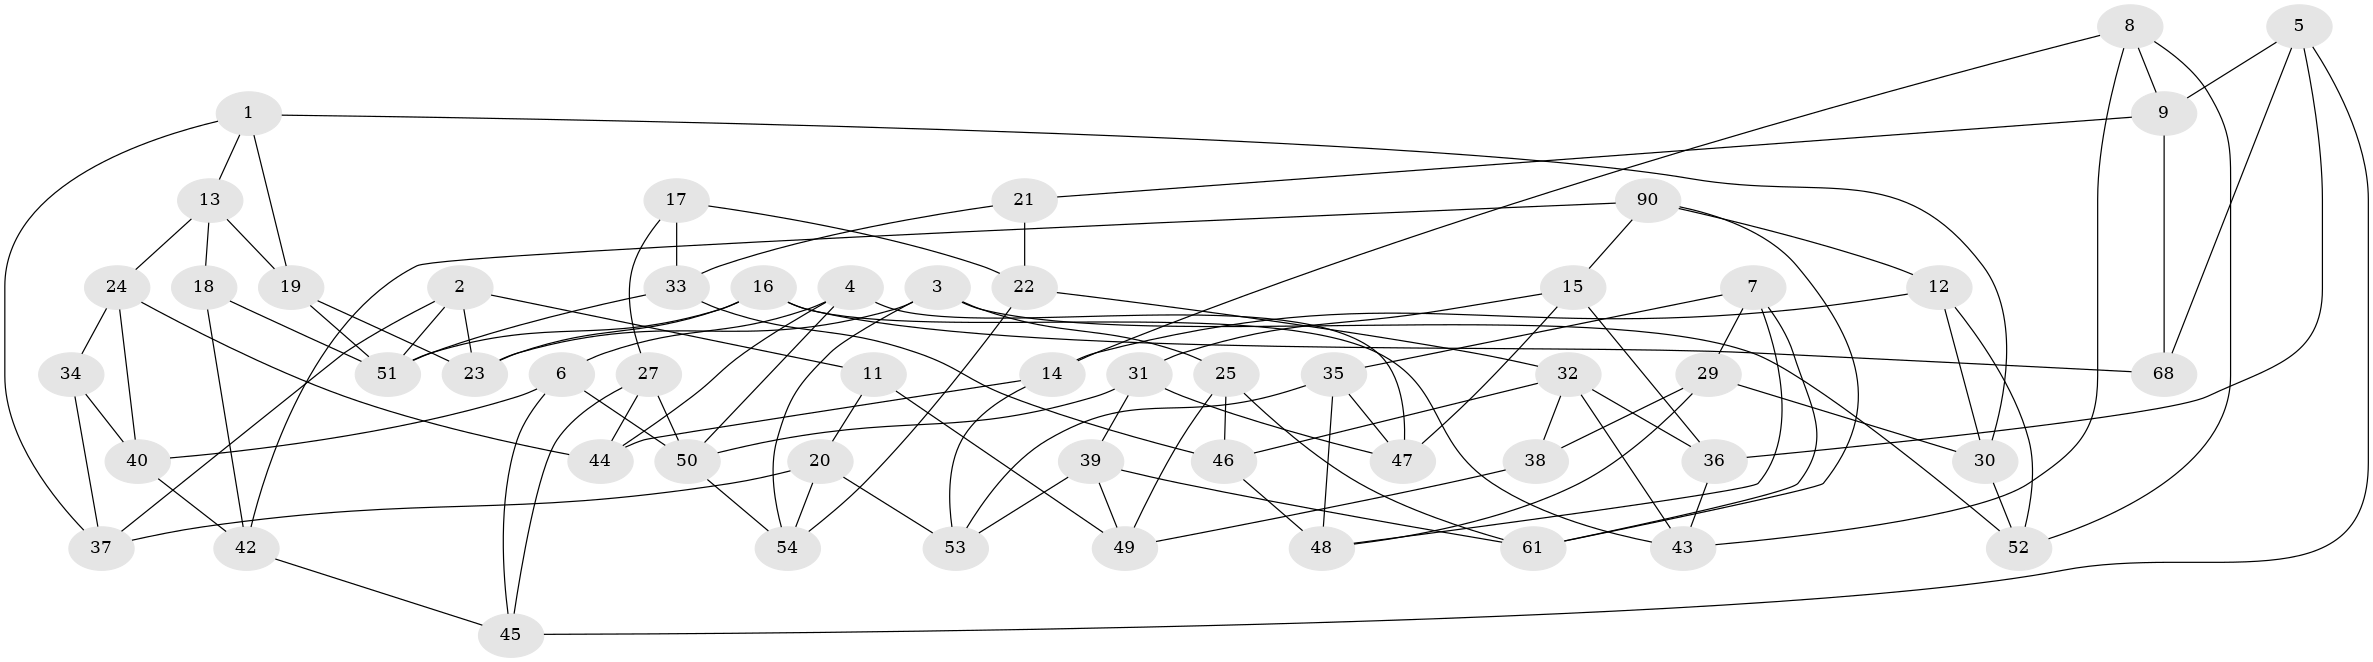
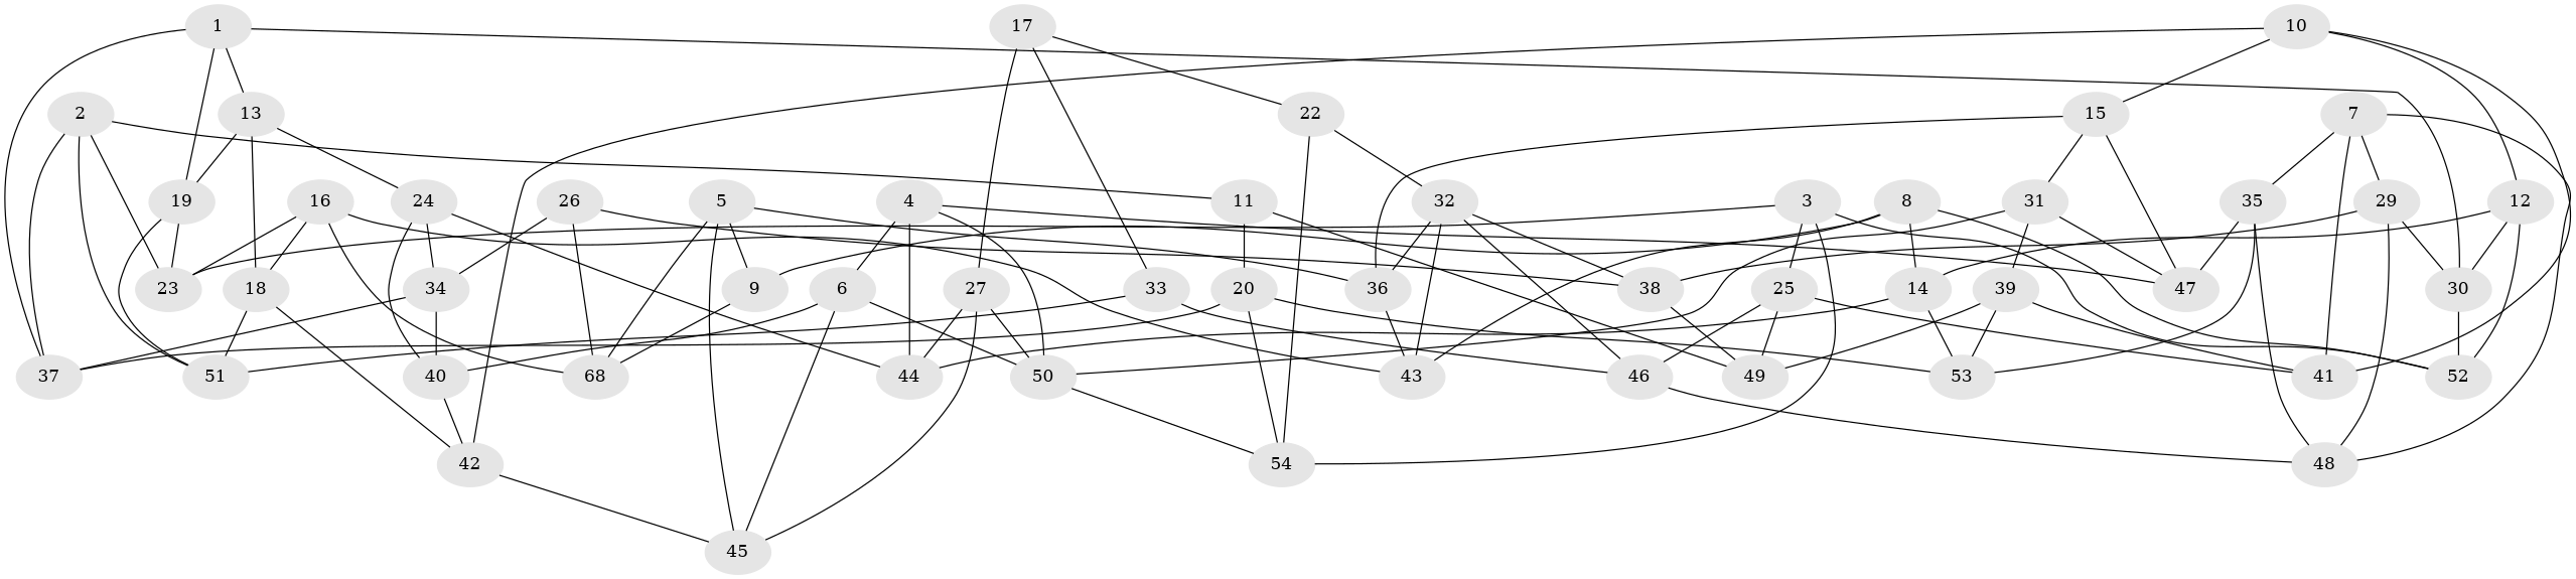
  graph {
    node [color=gray90 style=filled]
    1
    13
    19
    30
    37
    18
    24
    23
    51
    52
    2
    11
    20
    49
    3
    25
    54
-   41 [label=61]
+   41
    46
    4
    6
    44
    47
    50
    45
    40
    5
    9
    n29 [label=68]
    36
-   21
    43
    42
    7
    29
    35
    48
    38
    53
    8
    14
    22
    33
-   10 [label=90]
+   10
    12
    15
    31
    34
    39
    16
    17
    27
    32
+   26
    1 -- 13
    1 -- 19
    1 -- 30
    1 -- 37
    13 -- 19
    13 -- 18
    13 -- 24
    19 -- 23
    19 -- 51
    30 -- 52
    18 -- 51
    18 -- 42
    24 -- 44
    24 -- 40
    24 -- 34
    2 -- 37
    2 -- 23
    2 -- 51
    2 -- 11
    11 -- 20
    11 -- 49
    20 -- 37
    20 -- 54
    20 -- 53
    3 -- 23
    3 -- 52
    3 -- 25
    3 -- 54
    25 -- 49
    25 -- 41
    25 -- 46
    46 -- 48
    4 -- 6
    4 -- 44
    4 -- 47
    4 -- 50
    6 -- 50
    6 -- 45
    6 -- 40
    50 -- 54
    40 -- 42
    5 -- 45
    5 -- 9
    5 -- n29
    5 -- 36
    9 -- n29
-   9 -- 21
    36 -- 43
-   21 -- 22
-   21 -- 33
    42 -- 45
    7 -- 41
    7 -- 29
    7 -- 35
    7 -- 48
    29 -- 30
    29 -- 48
    29 -- 38
    35 -- 47
    35 -- 48
    35 -- 53
    38 -- 49
    8 -- 52
    8 -- 9
    8 -- 43
    8 -- 14
    14 -- 44
    14 -- 53
    22 -- 54
    22 -- 32
    33 -- 51
    33 -- 46
    10 -- 41
    10 -- 42
    10 -- 12
    10 -- 15
    12 -- 30
    12 -- 52
    12 -- 14
    15 -- 47
    15 -- 36
    15 -- 31
    31 -- 47
    31 -- 50
    31 -- 39
    34 -- 37
    34 -- 40
    39 -- 49
    39 -- 41
    39 -- 53
-   16 -- 51
+   16 -- 18
    16 -- 23
    16 -- n29
    16 -- 43
    17 -- 22
    17 -- 33
    17 -- 27
    27 -- 44
    27 -- 50
    27 -- 45
    32 -- 46
    32 -- 36
    32 -- 43
    32 -- 38
+   26 -- n29
+   26 -- 38
+   26 -- 34
  }
